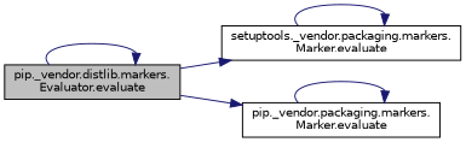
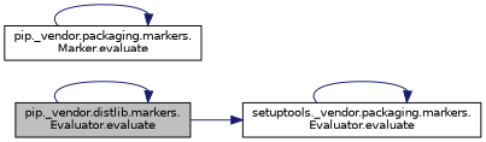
  digraph {
    rankdir=LR
    node [color=black fillcolor=white fontname=Helvetica fontsize=10 shape=record style=filled]
    edge [color=midnightblue fontname=Helvetica fontsize=10 labelfontname=Helvetica labelfontsize=10 style=solid]
    n1 [fillcolor=grey75 fontcolor=black height=0.2 label="pip._vendor.distlib.markers.\lEvaluator.evaluate" width=0.4]
-   n2 [height=0.2 label="setuptools._vendor.packaging.markers.\lMarker.evaluate" width=0.4]
+   n2 [height=0.2 label="setuptools._vendor.packaging.markers.\lEvaluator.evaluate" width=0.4]
    n3 [height=0.2 label="pip._vendor.packaging.markers.\lMarker.evaluate" width=0.4]
    n1 -> n1
    n1 -> n2
-   n1 -> n3
    n2 -> n2
    n3 -> n3
  }
